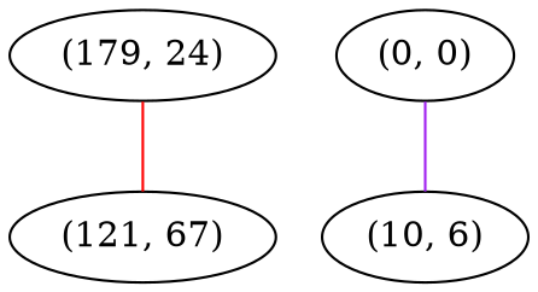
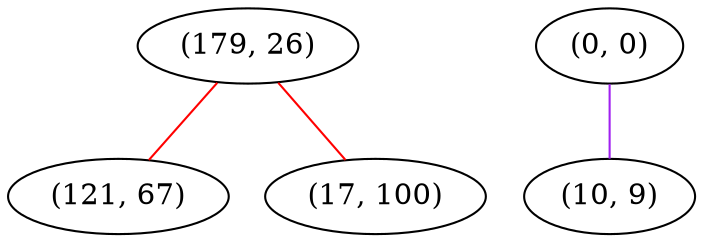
  graph {
    edge [color=red weight=1]
    n1 [label="(121, 67)"]
-   "(179, 24)"
+   "(179, 24)" [label="(179, 26)"]
+   "(17, 100)"
    "(0, 0)"
-   "(10, 9)" [label="(10, 6)"]
+   "(10, 9)"
    "(179, 24)" -- n1
+   "(179, 24)" -- "(17, 100)"
    "(0, 0)" -- "(10, 9)" [color=purple weight=4]
  }
